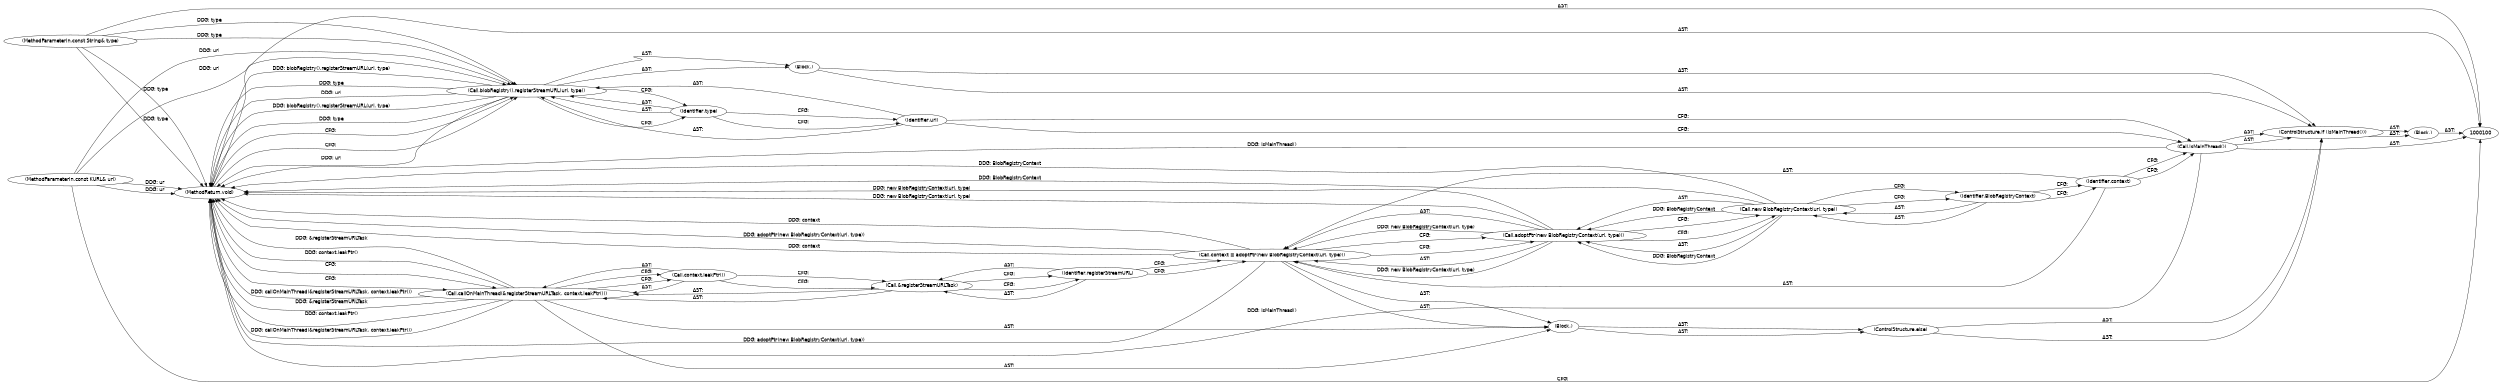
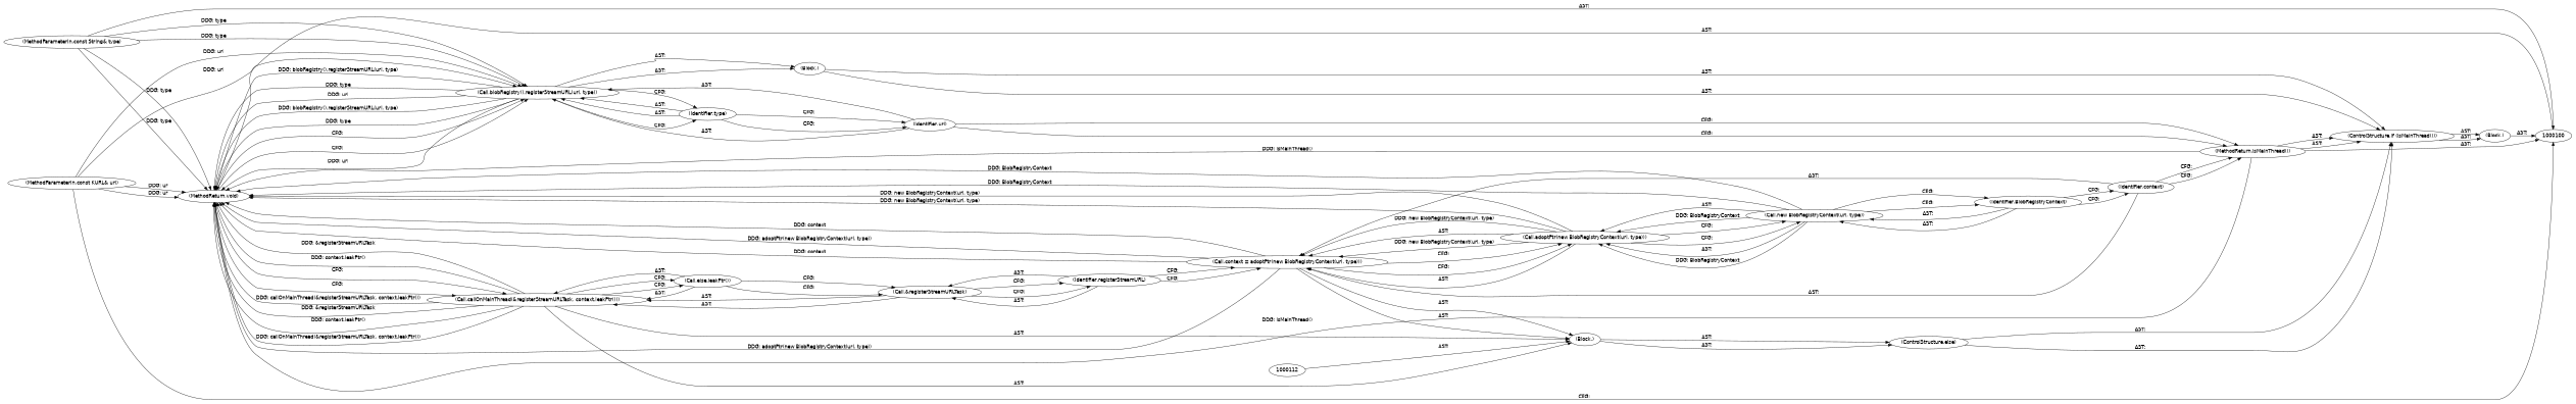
  digraph {
    fontname="DejaVu Sans"
    rankdir=LR
    node [fontname="DejaVu Sans"]
    edge [fontname="DejaVu Sans"]
    n1 [label="(MethodReturn,void)"]
    n2 [label="(Call,blobRegistry().registerStreamURL(url, type))"]
    n3 [label="(Call,callOnMainThread(&registerStreamURLTask, context.leakPtr()))"]
    1000100
    n5 [label="(Block,)"]
    n6 [label="(Identifier,type)"]
    n7 [label="(Block,)"]
-   n8 [label="(Call,context.leakPtr())"]
+   n8 [label="(Call,else.leakPtr())"]
    n9 [label="(MethodParameterIn,const KURL& url)"]
    n10 [label="(MethodParameterIn,const String& type)"]
    n11 [label="(Block,)"]
    n12 [label="(ControlStructure,if (isMainThread()))"]
-   n13 [label="(Call,isMainThread())"]
+   n13 [label="(MethodReturn,isMainThread())"]
    n14 [label="(Identifier,url)"]
    n15 [label="(ControlStructure,else)"]
    n16 [label="(Call,context = adoptPtr(new BlobRegistryContext(url, type)))"]
    n17 [label="(Call,adoptPtr(new BlobRegistryContext(url, type)))"]
    n18 [label="(Call,new BlobRegistryContext(url, type))"]
    n19 [label="(Identifier,context)"]
    n20 [label="(Identifier,BlobRegistryContext)"]
    n21 [label="(Call,&registerStreamURLTask)"]
    n22 [label="(Identifier,registerStreamURL)"]
+   1000112
    n1 -> n2 [label="CFG: "]
    n1 -> n2 [label="CFG: "]
    n1 -> n3 [label="CFG: "]
    n1 -> n3 [label="CFG: "]
-   n1 -> 1000100 [label="AST: "]
+   1000100 -> n1 [label="AST: "]
    n2 -> n1 [label="DDG: url"]
    n2 -> n1 [label="DDG: blobRegistry().registerStreamURL(url, type)"]
    n2 -> n1 [label="DDG: type"]
    n2 -> n1 [label="DDG: url"]
    n2 -> n1 [label="DDG: blobRegistry().registerStreamURL(url, type)"]
    n2 -> n1 [label="DDG: type"]
    n2 -> n5 [label="AST: "]
    n2 -> n5 [label="AST: "]
    n2 -> n6 [label="CFG: "]
    n2 -> n6 [label="CFG: "]
    n3 -> n1 [label="DDG: callOnMainThread(&registerStreamURLTask, context.leakPtr())"]
    n3 -> n1 [label="DDG: &registerStreamURLTask"]
    n3 -> n1 [label="DDG: context.leakPtr()"]
    n3 -> n1 [label="DDG: callOnMainThread(&registerStreamURLTask, context.leakPtr())"]
    n3 -> n1 [label="DDG: &registerStreamURLTask"]
    n3 -> n1 [label="DDG: context.leakPtr()"]
    n3 -> n7 [label="AST: "]
    n3 -> n7 [label="AST: "]
    n3 -> n8 [label="CFG: "]
    n3 -> n8 [label="CFG: "]
    n5 -> n12 [label="AST: "]
    n5 -> n12 [label="AST: "]
    n6 -> n2 [label="AST: "]
    n6 -> n2 [label="AST: "]
    n6 -> n14 [label="CFG: "]
    n6 -> n14 [label="CFG: "]
    n7 -> n15 [label="AST: "]
    n7 -> n15 [label="AST: "]
    n8 -> n3 [label="AST: "]
    n8 -> n3 [label="AST: "]
    n8 -> n21 [label="CFG: "]
    n8 -> n21 [label="CFG: "]
    n9 -> n1 [label="DDG: url"]
    n9 -> n1 [label="DDG: url"]
    n9 -> n2 [label="DDG: url"]
    n9 -> n2 [label="DDG: url"]
    n9 -> 1000100 [label="CFG: "]
    n10 -> n1 [label="DDG: type"]
    n10 -> n1 [label="DDG: type"]
    n10 -> n2 [label="DDG: type"]
    n10 -> n2 [label="DDG: type"]
    n10 -> 1000100 [label="AST: "]
    n11 -> 1000100 [label="AST: "]
    n12 -> n11 [label="AST: "]
    n12 -> n11 [label="AST: "]
    n13 -> n1 [label="DDG: isMainThread()"]
    n13 -> n1 [label="DDG: isMainThread()"]
    n13 -> 1000100 [label="AST: "]
    n13 -> n12 [label="AST: "]
    n13 -> n12 [label="AST: "]
    n14 -> n2 [label="AST: "]
    n14 -> n2 [label="AST: "]
    n14 -> n13 [label="CFG: "]
    n14 -> n13 [label="CFG: "]
    n15 -> n12 [label="AST: "]
    n15 -> n12 [label="AST: "]
    n16 -> n1 [label="DDG: context"]
    n16 -> n1 [label="DDG: adoptPtr(new BlobRegistryContext(url, type))"]
    n16 -> n1 [label="DDG: context"]
    n16 -> n1 [label="DDG: adoptPtr(new BlobRegistryContext(url, type))"]
    n16 -> n7 [label="AST: "]
    n16 -> n7 [label="AST: "]
    n16 -> n17 [label="CFG: "]
    n16 -> n17 [label="CFG: "]
    n17 -> n1 [label="DDG: new BlobRegistryContext(url, type)"]
    n17 -> n1 [label="DDG: new BlobRegistryContext(url, type)"]
    n17 -> n16 [label="AST: "]
    n17 -> n16 [label="DDG: new BlobRegistryContext(url, type)"]
    n17 -> n16 [label="AST: "]
    n17 -> n16 [label="DDG: new BlobRegistryContext(url, type)"]
    n17 -> n18 [label="CFG: "]
    n17 -> n18 [label="CFG: "]
    n18 -> n1 [label="DDG: BlobRegistryContext"]
    n18 -> n1 [label="DDG: BlobRegistryContext"]
    n18 -> n17 [label="AST: "]
    n18 -> n17 [label="DDG: BlobRegistryContext"]
    n18 -> n17 [label="AST: "]
    n18 -> n17 [label="DDG: BlobRegistryContext"]
    n18 -> n20 [label="CFG: "]
    n18 -> n20 [label="CFG: "]
    n19 -> n13 [label="CFG: "]
    n19 -> n13 [label="CFG: "]
    n19 -> n16 [label="AST: "]
    n19 -> n16 [label="AST: "]
    n20 -> n18 [label="AST: "]
    n20 -> n18 [label="AST: "]
    n20 -> n19 [label="CFG: "]
    n20 -> n19 [label="CFG: "]
    n21 -> n3 [label="AST: "]
    n21 -> n3 [label="AST: "]
    n21 -> n22 [label="CFG: "]
    n21 -> n22 [label="CFG: "]
    n22 -> n16 [label="CFG: "]
    n22 -> n16 [label="CFG: "]
    n22 -> n21 [label="AST: "]
    n22 -> n21 [label="AST: "]
+   1000112 -> n7 [label="AST: "]
  }
